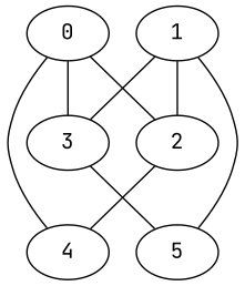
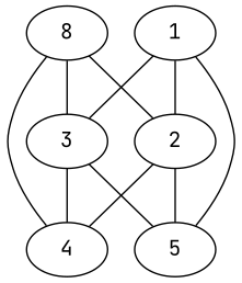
  graph {
    fontname="JetBrains Mono"
    node [fontname="JetBrains Mono"]
    edge [fontname="JetBrains Mono"]
-   0
+   0 [label=8]
    3
    4
    2
    5
    1
    0 -- 3
    0 -- 4
    0 -- 2
+   3 -- 4
    3 -- 5
    2 -- 4
+   2 -- 5
    1 -- 3
    1 -- 2
    1 -- 5
  }
